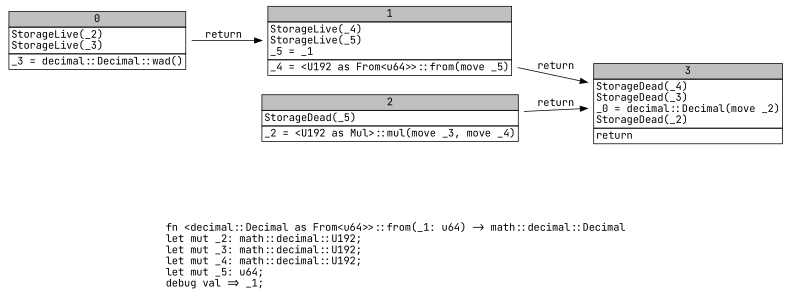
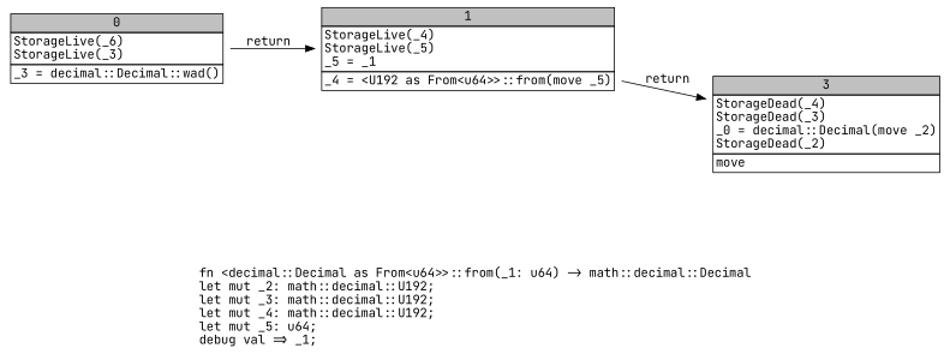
  digraph {
    fontname="JetBrains Mono"
    label=<fn &lt;decimal::Decimal as From&lt;u64&gt;&gt;::from(_1: u64) -&gt; math::decimal::Decimal<br align="left"/>let mut _2: math::decimal::U192;<br align="left"/>let mut _3: math::decimal::U192;<br align="left"/>let mut _4: math::decimal::U192;<br align="left"/>let mut _5: u64;<br align="left"/>debug val =&gt; _1;<br align="left"/>>
    rankdir=LR
    node [fontname="JetBrains Mono" shape=none]
    edge [fontname="JetBrains Mono"]
-   n1 [label=<<table border="0" cellborder="1" cellspacing="0"><tr><td bgcolor="gray" align="center" colspan="1">0</td></tr><tr><td align="left" balign="left">StorageLive(_2)<br/>StorageLive(_3)<br/></td></tr><tr><td align="left">_3 = decimal::Decimal::wad()</td></tr></table>>]
+   n1 [label=<<table border="0" cellborder="1" cellspacing="0"><tr><td bgcolor="gray" align="center" colspan="1">0</td></tr><tr><td align="left" balign="left">StorageLive(_6)<br/>StorageLive(_3)<br/></td></tr><tr><td align="left">_3 = decimal::Decimal::wad()</td></tr></table>>]
    n2 [label=<<table border="0" cellborder="1" cellspacing="0"><tr><td bgcolor="gray" align="center" colspan="1">1</td></tr><tr><td align="left" balign="left">StorageLive(_4)<br/>StorageLive(_5)<br/>_5 = _1<br/></td></tr><tr><td align="left">_4 = &lt;U192 as From&lt;u64&gt;&gt;::from(move _5)</td></tr></table>>]
-   n3 [label=<<table border="0" cellborder="1" cellspacing="0"><tr><td bgcolor="gray" align="center" colspan="1">3</td></tr><tr><td align="left" balign="left">StorageDead(_4)<br/>StorageDead(_3)<br/>_0 = decimal::Decimal(move _2)<br/>StorageDead(_2)<br/></td></tr><tr><td align="left">return</td></tr></table>>]
-   n4 [label=<<table border="0" cellborder="1" cellspacing="0"><tr><td bgcolor="gray" align="center" colspan="1">2</td></tr><tr><td align="left" balign="left">StorageDead(_5)<br/></td></tr><tr><td align="left">_2 = &lt;U192 as Mul&gt;::mul(move _3, move _4)</td></tr></table>>]
+   n3 [label=<<table border="0" cellborder="1" cellspacing="0"><tr><td bgcolor="gray" align="center" colspan="1">3</td></tr><tr><td align="left" balign="left">StorageDead(_4)<br/>StorageDead(_3)<br/>_0 = decimal::Decimal(move _2)<br/>StorageDead(_2)<br/></td></tr><tr><td align="left">move</td></tr></table>>]
    n1 -> n2 [label=return]
    n2 -> n3 [label=return]
-   n4 -> n3 [label=return]
  }
